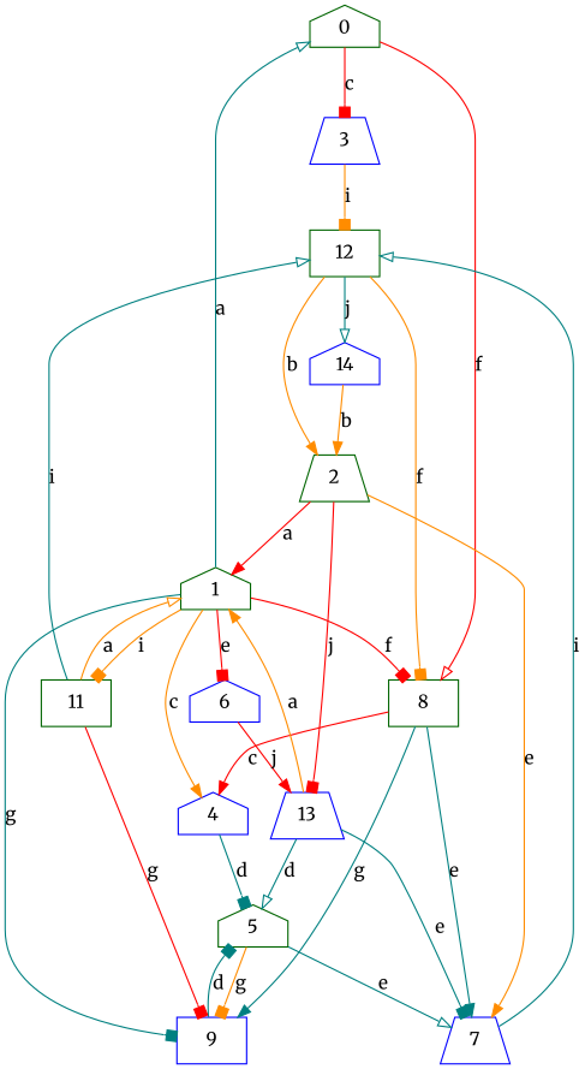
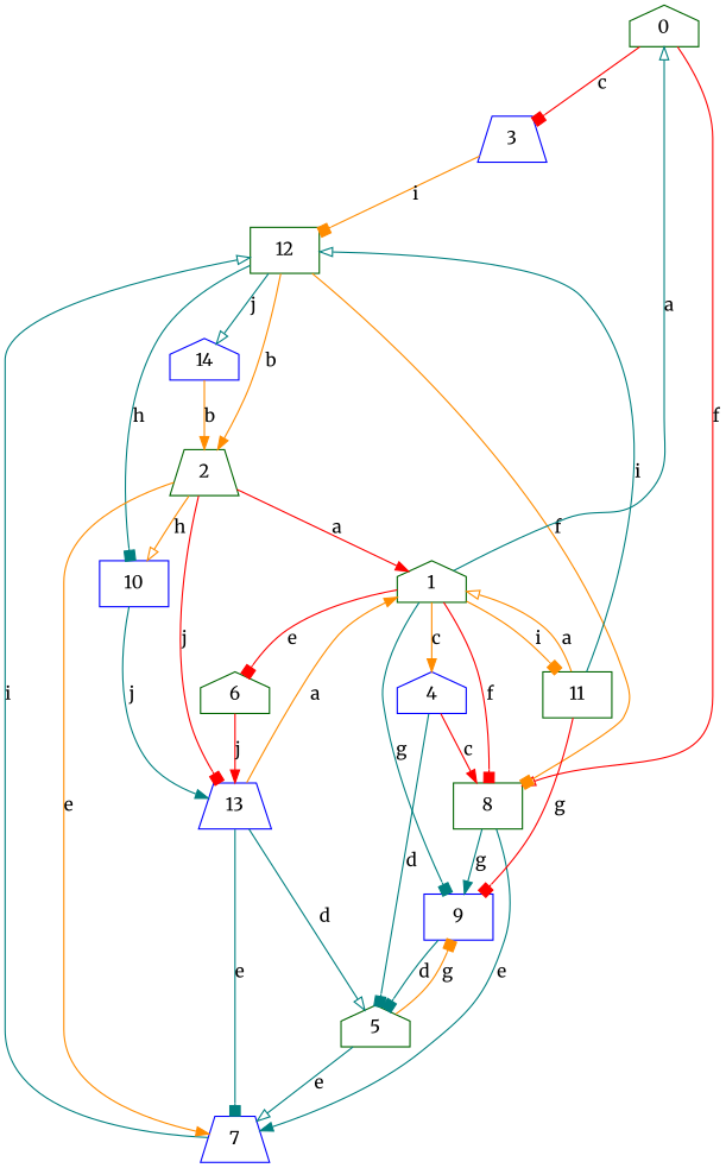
  strict digraph {
    fontname=Merriweather
    node [color=blue fontname=Merriweather shape=house]
    edge [arrowhead=box color=teal fontname=Merriweather]
    0 [color=darkgreen]
    3 [shape=trapezium]
    8 [color=darkgreen shape=box]
    12 [color=darkgreen shape=box]
    4
    9 [shape=box]
    7 [shape=trapezium]
    1 [color=darkgreen]
-   6
+   6 [color=darkgreen]
    11 [color=darkgreen shape=box]
    5 [color=darkgreen]
    13 [shape=trapezium]
    2 [color=darkgreen shape=trapezium]
+   10 [shape=box]
    14
    0 -> 3 [color=red label=c]
    0 -> 8 [arrowhead=onormal color=red label=f]
    3 -> 12 [color=darkorange label=i]
-   8 -> 4 [arrowhead=normal color=red label=c]
+   4 -> 8 [arrowhead=normal color=red label=c]
    8 -> 9 [arrowhead=normal label=g]
    8 -> 7 [arrowhead=normal label=e]
    12 -> 8 [color=darkorange label=f]
    12 -> 2 [arrowhead=normal color=darkorange label=b]
+   12 -> 10 [label=h]
    12 -> 14 [arrowhead=onormal label=j]
    4 -> 5 [label=d]
    9 -> 5 [label=d]
    7 -> 12 [arrowhead=onormal label=i]
    1 -> 0 [arrowhead=onormal label=a]
    1 -> 8 [color=red label=f]
    1 -> 4 [arrowhead=normal color=darkorange label=c]
    1 -> 9 [label=g]
    1 -> 6 [color=red label=e]
    1 -> 11 [color=darkorange label=i]
    6 -> 13 [arrowhead=normal color=red label=j]
    11 -> 12 [arrowhead=onormal label=i]
    11 -> 9 [color=red label=g]
    11 -> 1 [arrowhead=onormal color=darkorange label=a]
    5 -> 9 [color=darkorange label=g]
    5 -> 7 [arrowhead=onormal label=e]
    13 -> 7 [label=e]
    13 -> 1 [arrowhead=normal color=darkorange label=a]
    13 -> 5 [arrowhead=onormal label=d]
    2 -> 7 [arrowhead=normal color=darkorange label=e]
    2 -> 1 [arrowhead=normal color=red label=a]
    2 -> 13 [color=red label=j]
+   2 -> 10 [arrowhead=onormal color=darkorange label=h]
+   10 -> 13 [arrowhead=normal label=j]
    14 -> 2 [arrowhead=normal color=darkorange label=b]
  }
